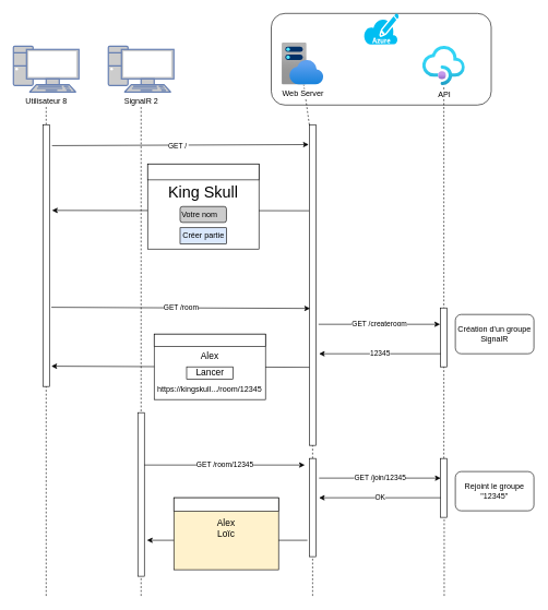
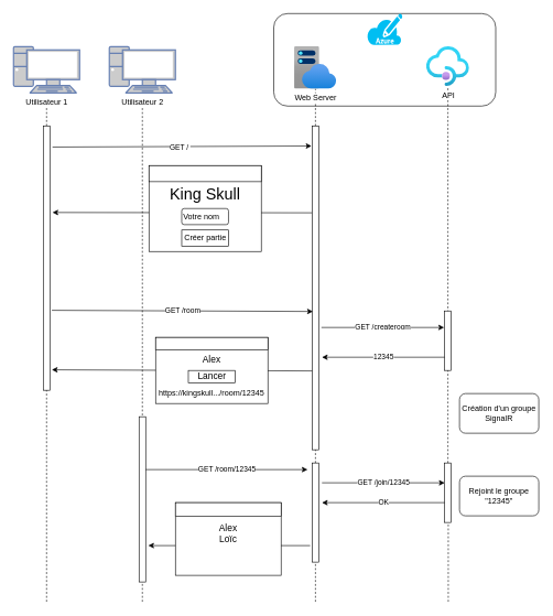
  <mxCell id="0" />
  <mxCell id="1" parent="0" />
  <mxCell id="2" value="" style="endArrow=classic;html=1;rounded=0;fontColor=#000000;exitX=0.8;exitY=0.059;exitDx=0;exitDy=0;exitPerimeter=0;" edge="1" parent="1"><mxGeometry width="50" height="50" relative="1" as="geometry"><mxPoint x="473" y="560.73" as="sourcePoint" /><mxPoint x="78" y="559" as="targetPoint" /></mxGeometry></mxCell>
  <mxCell id="3" value="" style="endArrow=classic;html=1;rounded=0;fontColor=#000000;exitX=0.8;exitY=0.059;exitDx=0;exitDy=0;exitPerimeter=0;" edge="1" parent="1"><mxGeometry width="50" height="50" relative="1" as="geometry"><mxPoint x="472" y="321.47" as="sourcePoint" /><mxPoint x="79" y="321" as="targetPoint" /></mxGeometry></mxCell>
  <mxCell id="4" value="" style="rounded=1;whiteSpace=wrap;html=1;fontColor=#000000;" vertex="1" parent="1"><mxGeometry x="413.82" width="336" height="140" as="geometry" y="20" /></mxCell>
- <mxCell id="5" value="&lt;font color=&quot;#000000&quot;&gt;SignalR 2&lt;br&gt;&lt;/font&gt;" style="fontColor=#0066CC;verticalAlign=top;verticalLabelPosition=bottom;labelPosition=center;align=center;html=1;outlineConnect=0;fillColor=#CCCCCC;strokeColor=#6881B3;gradientColor=none;gradientDirection=north;strokeWidth=2;shape=mxgraph.networks.pc;" vertex="1" parent="1"><mxGeometry x="165" y="70" width="100" height="70" as="geometry" /></mxCell>
+ <mxCell id="5" value="&lt;font color=&quot;#000000&quot;&gt;Utilisateur 2&lt;br&gt;&lt;/font&gt;" style="fontColor=#0066CC;verticalAlign=top;verticalLabelPosition=bottom;labelPosition=center;align=center;html=1;outlineConnect=0;fillColor=#CCCCCC;strokeColor=#6881B3;gradientColor=none;gradientDirection=north;strokeWidth=2;shape=mxgraph.networks.pc;" vertex="1" parent="1"><mxGeometry x="165" y="70" width="100" height="70" as="geometry" /></mxCell>
  <mxCell id="6" value="" style="endArrow=none;dashed=1;html=1;rounded=0;startArrow=none;" edge="1" parent="1" source="7"><mxGeometry width="50" height="50" relative="1" as="geometry"><mxPoint x="70" y="780" as="sourcePoint" /><mxPoint x="70" y="160" as="targetPoint" /></mxGeometry></mxCell>
  <mxCell id="7" value="" style="html=1;points=[];perimeter=orthogonalPerimeter;rounded=0;shadow=0;comic=0;labelBackgroundColor=none;strokeWidth=1;fontFamily=Verdana;fontSize=12;align=center;" vertex="1" parent="1"><mxGeometry x="65" y="190" width="10" height="400" as="geometry" /></mxCell>
  <mxCell id="8" value="" style="endArrow=none;dashed=1;html=1;rounded=0;" edge="1" parent="1" target="7"><mxGeometry width="50" height="50" relative="1" as="geometry"><mxPoint x="70" y="910" as="sourcePoint" /><mxPoint x="155" y="140" as="targetPoint" /></mxGeometry></mxCell>
  <mxCell id="9" value="" style="verticalLabelPosition=bottom;html=1;verticalAlign=top;align=center;strokeColor=none;fillColor=#00BEF2;shape=mxgraph.azure.azure_subscription;" vertex="1" parent="1"><mxGeometry x="555.003" width="53.625" height="47.436" as="geometry" y="20" /></mxCell>
  <mxCell id="10" value="" style="endArrow=none;dashed=1;html=1;rounded=0;startArrow=none;" edge="1" parent="1" target="13" source="11"><mxGeometry width="50" height="50" relative="1" as="geometry"><mxPoint x="477" y="790" as="sourcePoint" /><mxPoint x="477" y="150" as="targetPoint" /></mxGeometry></mxCell>
  <mxCell id="11" value="" style="html=1;points=[];perimeter=orthogonalPerimeter;rounded=0;shadow=0;comic=0;labelBackgroundColor=none;strokeWidth=1;fontFamily=Verdana;fontSize=12;align=center;" vertex="1" parent="1"><mxGeometry x="472" y="190" width="10" height="490" as="geometry" /></mxCell>
  <mxCell id="12" value="" style="endArrow=none;dashed=1;html=1;rounded=0;" edge="1" parent="1" target="11"><mxGeometry width="50" height="50" relative="1" as="geometry"><mxPoint x="477" y="910" as="sourcePoint" /><mxPoint x="477" y="134" as="targetPoint" /></mxGeometry></mxCell>
- <mxCell id="13" value="Web Server" style="aspect=fixed;html=1;points=[];align=center;image;fontSize=12;image=img/lib/azure2/app_services/App_Service_Plans.svg;" vertex="1" parent="1"><mxGeometry x="430" y="65" width="64" height="64" as="geometry" /></mxCell>
+ <mxCell id="13" value="Web Server" style="aspect=fixed;html=1;points=[];align=center;image;fontSize=12;image=img/lib/azure2/app_services/App_Service_Plans.svg;" vertex="1" parent="1"><mxGeometry x="445" y="70" width="64" height="64" as="geometry" /></mxCell>
  <mxCell id="14" value="" style="endArrow=none;dashed=1;html=1;rounded=0;startArrow=none;" edge="1" parent="1" source="39" target="15"><mxGeometry width="50" height="50" relative="1" as="geometry"><mxPoint x="678" y="1320" as="sourcePoint" /><mxPoint x="677.08" y="140" as="targetPoint" /></mxGeometry></mxCell>
  <mxCell id="15" value="API" style="aspect=fixed;html=1;points=[];align=center;image;fontSize=12;image=img/lib/azure2/app_services/API_Management_Services.svg;" vertex="1" parent="1"><mxGeometry x="645" y="70" width="65" height="60" as="geometry" /></mxCell>
  <mxCell id="16" value="" style="html=1;points=[];perimeter=orthogonalPerimeter;rounded=0;shadow=0;comic=0;labelBackgroundColor=none;strokeWidth=1;fontFamily=Verdana;fontSize=12;align=center;" vertex="1" parent="1"><mxGeometry x="672.5" y="470" width="10" height="90" as="geometry" /></mxCell>
  <mxCell id="17" value="" style="endArrow=classic;html=1;rounded=0;fontColor=#000000;entryX=-0.1;entryY=0.062;entryDx=0;entryDy=0;entryPerimeter=0;" edge="1" parent="1" target="11"><mxGeometry width="50" height="50" relative="1" as="geometry"><mxPoint x="79" y="222" as="sourcePoint" /><mxPoint x="435" y="219" as="targetPoint" /></mxGeometry></mxCell>
  <mxCell id="18" value="GET /&amp;nbsp;" style="edgeLabel;html=1;align=center;verticalAlign=middle;resizable=0;points=[];fontColor=#000000;" vertex="1" connectable="0" parent="17"><mxGeometry x="0.136" relative="1" as="geometry"><mxPoint x="-30" as="offset" /></mxGeometry></mxCell>
  <mxCell id="19" value="" style="group" vertex="1" connectable="0" parent="1"><mxGeometry x="225" y="250" width="170" height="130" as="geometry" /></mxCell>
  <mxCell id="20" value="&lt;font style=&quot;font-size: 24px;&quot;&gt;King Skull&lt;br&gt;&lt;/font&gt;&lt;br&gt;&lt;br&gt;&lt;br&gt;" style="rounded=0;whiteSpace=wrap;html=1;" vertex="1" parent="19"><mxGeometry width="170" height="130" as="geometry" /></mxCell>
  <mxCell id="21" value="" style="rounded=0;whiteSpace=wrap;html=1;" vertex="1" parent="19"><mxGeometry width="170" height="24.375" as="geometry" /></mxCell>
- <mxCell id="22" value="Créer partie" style="rounded=0;whiteSpace=wrap;html=1;fillColor=#dae8fc;" vertex="1" parent="19"><mxGeometry x="49.583" y="97.5" width="70.833" height="24.375" as="geometry" /></mxCell>
- <mxCell id="23" value="Votre nom" style="rounded=1;whiteSpace=wrap;html=1;align=left;fillColor=#cccccc;" vertex="1" parent="19"><mxGeometry x="49.583" y="65" width="70.833" height="24.375" as="geometry" /></mxCell>
+ <mxCell id="22" value="Créer partie" style="rounded=0;whiteSpace=wrap;html=1;" vertex="1" parent="19"><mxGeometry x="49.583" y="97.5" width="70.833" height="24.375" as="geometry" /></mxCell>
+ <mxCell id="23" value="Votre nom" style="rounded=1;whiteSpace=wrap;html=1;align=left;" vertex="1" parent="19"><mxGeometry x="49.583" y="65" width="70.833" height="24.375" as="geometry" /></mxCell>
  <mxCell id="24" value="GET /room" style="endArrow=classic;html=1;rounded=0;fontColor=#000000;entryX=0.7;entryY=0.573;entryDx=0;entryDy=0;entryPerimeter=0;" edge="1" parent="1"><mxGeometry width="50" height="50" relative="1" as="geometry"><mxPoint x="78" y="469" as="sourcePoint" /><mxPoint x="473" y="470.77" as="targetPoint" /></mxGeometry></mxCell>
  <mxCell id="25" value="" style="group" vertex="1" connectable="0" parent="1"><mxGeometry x="235" y="510" width="170" height="100" as="geometry" /></mxCell>
  <mxCell id="26" value="&lt;font style=&quot;font-size: 14px;&quot;&gt;Alex&lt;br&gt;&lt;br&gt;&lt;br&gt;&lt;/font&gt;" style="rounded=0;whiteSpace=wrap;html=1;" vertex="1" parent="25"><mxGeometry width="170" height="100" as="geometry" /></mxCell>
  <mxCell id="27" value="" style="rounded=0;whiteSpace=wrap;html=1;fontSize=24;" vertex="1" parent="25"><mxGeometry width="170" height="18.75" as="geometry" /></mxCell>
  <mxCell id="28" value="Lancer" style="rounded=0;whiteSpace=wrap;html=1;fontSize=14;" vertex="1" parent="25"><mxGeometry x="49.583" y="50" width="70.833" height="18.75" as="geometry" /></mxCell>
  <mxCell id="29" value="https://kingskull.../room/12345" style="text;html=1;strokeColor=none;fillColor=none;align=center;verticalAlign=middle;whiteSpace=wrap;rounded=0;fontColor=#000000;" vertex="1" parent="25"><mxGeometry y="70" width="170" height="30" as="geometry" /></mxCell>
  <mxCell id="30" value="GET /createroom" style="endArrow=classic;html=1;rounded=0;fontColor=#000000;exitX=1.4;exitY=0.653;exitDx=0;exitDy=0;exitPerimeter=0;entryX=-0.083;entryY=0.653;entryDx=0;entryDy=0;entryPerimeter=0;" edge="1" parent="1"><mxGeometry width="50" height="50" relative="1" as="geometry"><mxPoint x="486" y="494.97" as="sourcePoint" /><mxPoint x="671.67" y="494.97" as="targetPoint" /></mxGeometry></mxCell>
  <mxCell id="31" value="12345" style="endArrow=classic;html=1;rounded=0;fontColor=#000000;exitX=1.4;exitY=0.653;exitDx=0;exitDy=0;exitPerimeter=0;entryX=-0.083;entryY=0.653;entryDx=0;entryDy=0;entryPerimeter=0;" edge="1" parent="1"><mxGeometry width="50" height="50" relative="1" as="geometry"><mxPoint x="672.5" y="540" as="sourcePoint" /><mxPoint x="486.83" y="540" as="targetPoint" /></mxGeometry></mxCell>
- <mxCell id="32" value="Création d'un groupe SignalR" style="rounded=1;whiteSpace=wrap;html=1;fontColor=#000000;" vertex="1" parent="1"><mxGeometry x="695" y="480" width="120" height="60" as="geometry" /></mxCell>
- <mxCell id="33" value="&lt;font color=&quot;#000000&quot;&gt;Utilisateur 8&lt;/font&gt;" style="fontColor=#0066CC;verticalAlign=top;verticalLabelPosition=bottom;labelPosition=center;align=center;html=1;outlineConnect=0;fillColor=#CCCCCC;strokeColor=#6881B3;gradientColor=none;gradientDirection=north;strokeWidth=2;shape=mxgraph.networks.pc;" vertex="1" parent="1"><mxGeometry x="20" y="70" width="100" height="70" as="geometry" /></mxCell>
+ <mxCell id="32" value="Création d'un groupe SignalR" style="rounded=1;whiteSpace=wrap;html=1;fontColor=#000000;" vertex="1" parent="1"><mxGeometry x="695" y="595" width="120" height="60" as="geometry" /></mxCell>
+ <mxCell id="33" value="&lt;font color=&quot;#000000&quot;&gt;Utilisateur 1&lt;/font&gt;" style="fontColor=#0066CC;verticalAlign=top;verticalLabelPosition=bottom;labelPosition=center;align=center;html=1;outlineConnect=0;fillColor=#CCCCCC;strokeColor=#6881B3;gradientColor=none;gradientDirection=north;strokeWidth=2;shape=mxgraph.networks.pc;" vertex="1" parent="1"><mxGeometry x="20" y="70" width="100" height="70" as="geometry" /></mxCell>
  <mxCell id="34" value="" style="endArrow=none;dashed=1;html=1;rounded=0;startArrow=none;" edge="1" parent="1"><mxGeometry width="50" height="50" relative="1" as="geometry"><mxPoint x="215" y="910" as="sourcePoint" /><mxPoint x="215" y="160" as="targetPoint" /></mxGeometry></mxCell>
  <mxCell id="35" value="" style="html=1;points=[];perimeter=orthogonalPerimeter;rounded=0;shadow=0;comic=0;labelBackgroundColor=none;strokeWidth=1;fontFamily=Verdana;fontSize=12;align=center;" vertex="1" parent="1"><mxGeometry x="210" y="630" width="10" height="250" as="geometry" /></mxCell>
  <mxCell id="36" value="GET /room/12345" style="endArrow=classic;html=1;rounded=0;fontColor=#000000;" edge="1" parent="1"><mxGeometry width="50" height="50" relative="1" as="geometry"><mxPoint x="220" y="710" as="sourcePoint" /><mxPoint x="465" y="710" as="targetPoint" /></mxGeometry></mxCell>
  <mxCell id="37" value="" style="html=1;points=[];perimeter=orthogonalPerimeter;rounded=0;shadow=0;comic=0;labelBackgroundColor=none;strokeWidth=1;fontFamily=Verdana;fontSize=12;align=center;" vertex="1" parent="1"><mxGeometry x="472" y="700" width="10" height="150" as="geometry" /></mxCell>
  <mxCell id="38" value="GET /join/12345" style="endArrow=classic;html=1;rounded=0;fontColor=#000000;exitX=1.4;exitY=0.653;exitDx=0;exitDy=0;exitPerimeter=0;entryX=-0.083;entryY=0.653;entryDx=0;entryDy=0;entryPerimeter=0;" edge="1" parent="1"><mxGeometry width="50" height="50" relative="1" as="geometry"><mxPoint x="486.83" y="730" as="sourcePoint" /><mxPoint x="672.5" y="730" as="targetPoint" /></mxGeometry></mxCell>
  <mxCell id="39" value="" style="html=1;points=[];perimeter=orthogonalPerimeter;rounded=0;shadow=0;comic=0;labelBackgroundColor=none;strokeWidth=1;fontFamily=Verdana;fontSize=12;align=center;" vertex="1" parent="1"><mxGeometry x="672.5" y="700" width="10" height="90" as="geometry" /></mxCell>
  <mxCell id="40" value="" style="endArrow=none;dashed=1;html=1;rounded=0;startArrow=none;" edge="1" parent="1" target="39"><mxGeometry width="50" height="50" relative="1" as="geometry"><mxPoint x="678" y="910" as="sourcePoint" /><mxPoint x="677.512" y="130" as="targetPoint" /></mxGeometry></mxCell>
  <mxCell id="41" value="OK" style="endArrow=classic;html=1;rounded=0;fontColor=#000000;exitX=1.4;exitY=0.653;exitDx=0;exitDy=0;exitPerimeter=0;entryX=-0.083;entryY=0.653;entryDx=0;entryDy=0;entryPerimeter=0;" edge="1" parent="1"><mxGeometry width="50" height="50" relative="1" as="geometry"><mxPoint x="672.5" y="760" as="sourcePoint" /><mxPoint x="486.83" y="760" as="targetPoint" /></mxGeometry></mxCell>
  <mxCell id="42" value="Rejoint le groupe &quot;12345&quot;" style="rounded=1;whiteSpace=wrap;html=1;fontColor=#000000;" vertex="1" parent="1"><mxGeometry x="695" y="720" width="120" height="60" as="geometry" /></mxCell>
  <mxCell id="43" value="" style="endArrow=classic;html=1;rounded=0;fontColor=#000000;" edge="1" parent="1"><mxGeometry width="50" height="50" relative="1" as="geometry"><mxPoint x="469" y="825" as="sourcePoint" /><mxPoint x="224" y="825" as="targetPoint" /></mxGeometry></mxCell>
  <mxCell id="44" value="" style="group" vertex="1" connectable="0" parent="1"><mxGeometry x="265" y="760" width="160" height="110" as="geometry" /></mxCell>
- <mxCell id="45" value="&lt;font style=&quot;font-size: 14px;&quot;&gt;Alex&lt;br&gt;Loïc&lt;br&gt;&lt;br&gt;&lt;/font&gt;" style="rounded=0;whiteSpace=wrap;html=1;fillColor=#fff2cc;" vertex="1" parent="44"><mxGeometry width="160" height="110" as="geometry" /></mxCell>
+ <mxCell id="45" value="&lt;font style=&quot;font-size: 14px;&quot;&gt;Alex&lt;br&gt;Loïc&lt;br&gt;&lt;br&gt;&lt;/font&gt;" style="rounded=0;whiteSpace=wrap;html=1;" vertex="1" parent="44"><mxGeometry width="160" height="110" as="geometry" /></mxCell>
  <mxCell id="46" value="" style="rounded=0;whiteSpace=wrap;html=1;fontSize=24;" vertex="1" parent="44"><mxGeometry width="160" height="20.625" as="geometry" /></mxCell>
